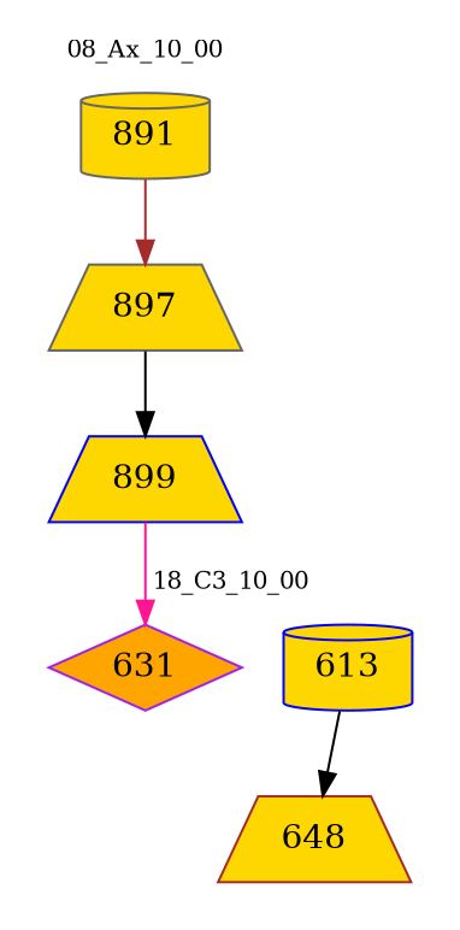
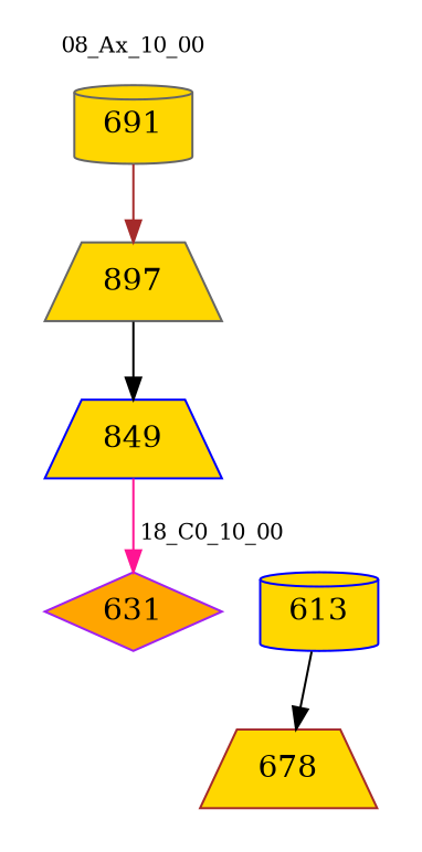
  digraph {
    node [color=gray40 fillcolor=gold shape=trapezium style=filled]
    edge [color=black]
    n1 [label=897]
-   n2 [label=891 shape=cylinder]
-   n3 [color=blue label=899]
+   n2 [label=691 shape=cylinder]
+   n3 [color=blue label=849]
    n4 [color=blue label=613 shape=cylinder]
    n5 [color=purple fillcolor=orange label=631 shape=diamond]
-   n6 [color=brown label=648]
+   n6 [color=brown label=678]
    subgraph cluster_1 {
      color=white
      fontsize=10
      label="08_Ax_10_00"
      n1
      n2
      n3
    }
    subgraph cluster_2 {
      color=white
      fontsize=10
-     label="18_C3_10_00"
+     label="18_C0_10_00"
      n4
      n5
      n6
    }
    n1 -> n3
    n2 -> n1 [color=brown]
    n3 -> n5 [color=deeppink]
    n4 -> n6
  }
